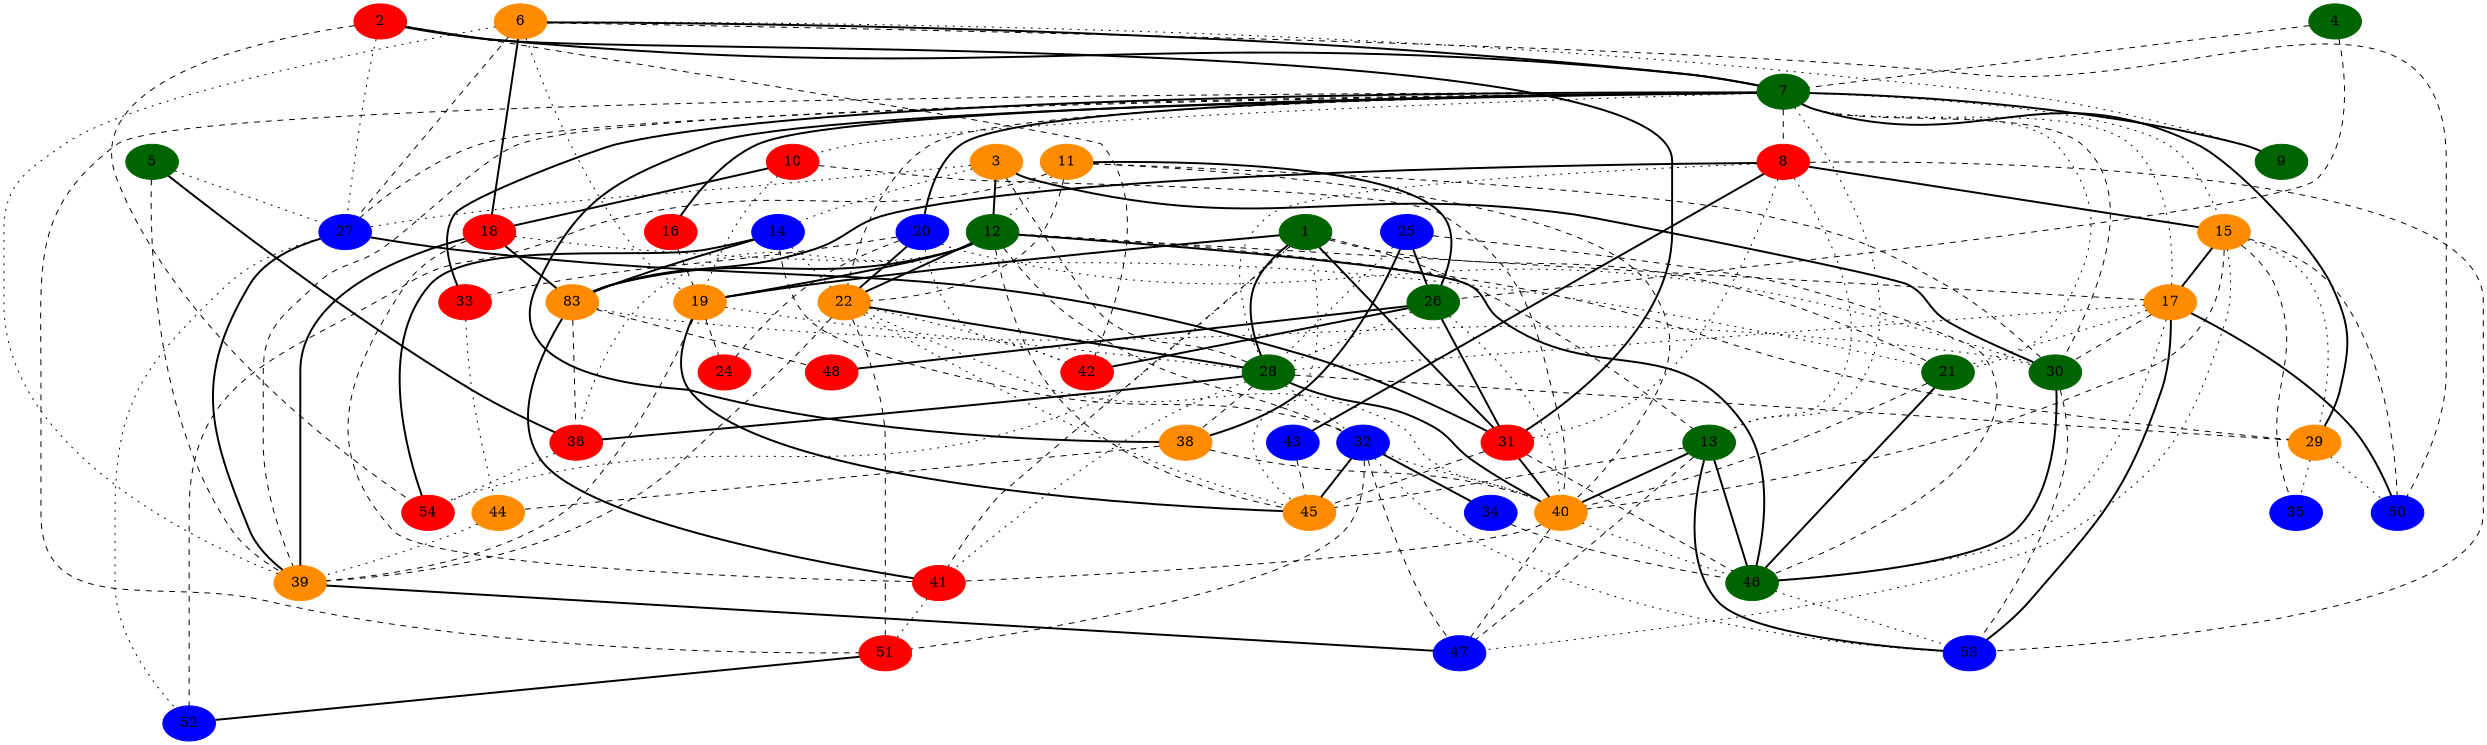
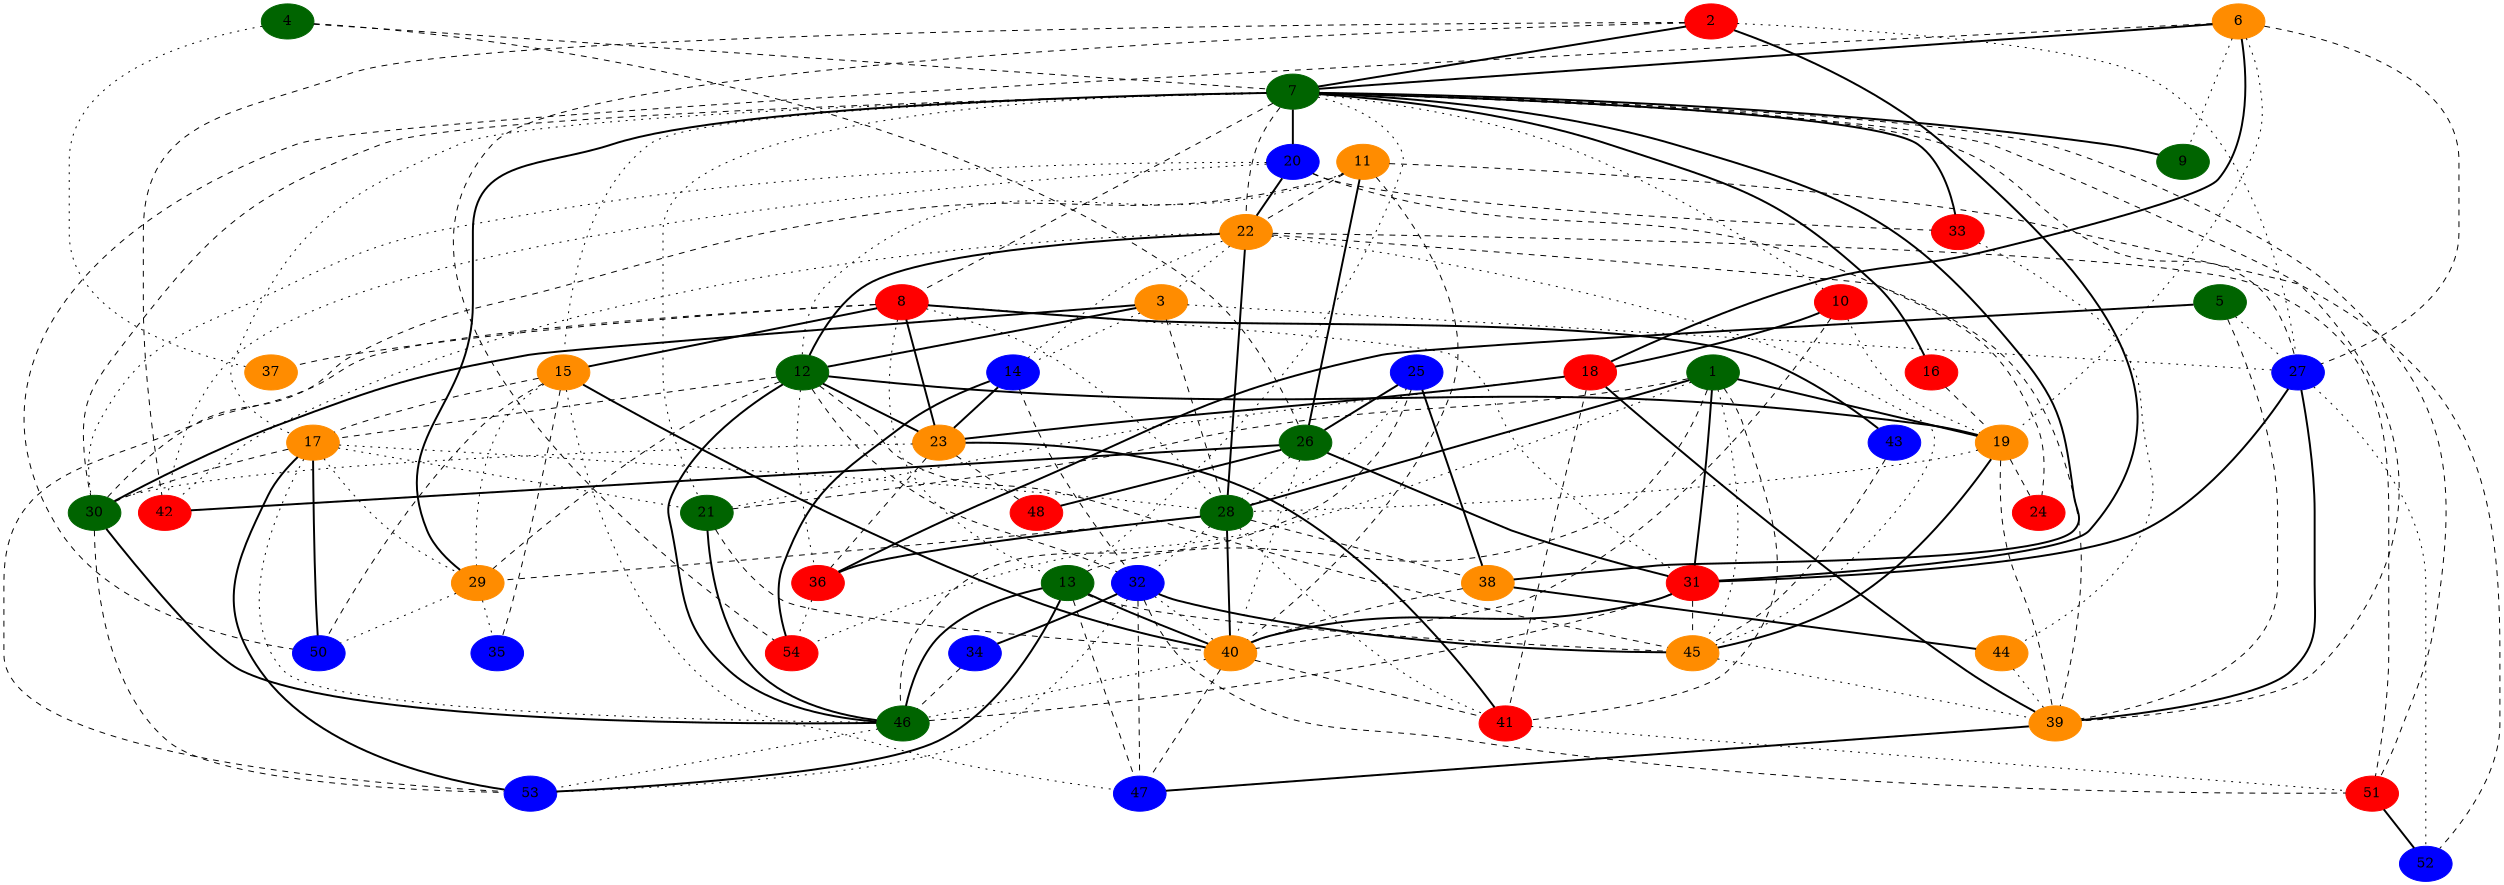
  graph {
    node [color=darkorange style=filled]
    edge [style=dashed weight=1.0]
    1 [color=darkgreen]
    13 [color=darkgreen]
    19
    21 [color=darkgreen]
    28 [color=darkgreen]
    31 [color=red]
    41 [color=red]
    45
    54 [color=red]
    53 [color=blue]
    40
    46 [color=darkgreen]
    47 [color=blue]
    39
    24 [color=red]
    36 [color=red]
    29
    38
    32 [color=blue]
    51 [color=red]
    2 [color=red]
    7 [color=darkgreen]
    27 [color=blue]
    42 [color=red]
    30 [color=darkgreen]
    9 [color=darkgreen]
    8 [color=red]
    10 [color=red]
    15
    16 [color=red]
    17
    20 [color=blue]
    22
    33 [color=red]
    52 [color=blue]
    3
    12 [color=darkgreen]
    14 [color=blue]
-   23 [label=83]
+   23
    4 [color=darkgreen]
    26 [color=darkgreen]
+   37
    48 [color=red]
    5 [color=darkgreen]
    6
    18 [color=red]
    50 [color=blue]
    43 [color=blue]
    35 [color=blue]
    44
    11
    34 [color=blue]
    25 [color=blue]
    1 -- 13
    1 -- 19 [style=bold]
    1 -- 21
    1 -- 28 [style=bold]
    1 -- 31 [style=bold weight=2.0]
    1 -- 41
    1 -- 45 [style=dotted]
    1 -- 54 [style=dotted]
    13 -- 45 [weight=2.0]
    13 -- 53 [style=bold]
    13 -- 40 [style=bold]
    13 -- 46 [style=bold]
    13 -- 47
    19 -- 28 [style=dotted]
    19 -- 45 [style=bold]
    19 -- 39
    19 -- 24 [weight=2.0]
    21 -- 40
    21 -- 46 [style=bold]
    28 -- 41 [style=dotted]
    28 -- 40 [style=bold]
    28 -- 36 [style=bold]
    28 -- 29
    28 -- 38
    28 -- 32 [style=dotted]
    31 -- 45 [weight=2.0]
    31 -- 40 [style=bold]
    31 -- 46 [weight=3.0]
    41 -- 51 [style=dotted]
    40 -- 41
    40 -- 46 [style=dotted]
    40 -- 47
    46 -- 53 [style=dotted]
    39 -- 47 [style=bold]
    36 -- 54 [style=dotted]
    29 -- 50 [style=dotted]
    29 -- 35 [style=dotted]
    38 -- 40
-   38 -- 44
+   38 -- 44 [style=bold]
    32 -- 45 [style=bold weight=2.0]
    32 -- 53 [style=dotted]
    32 -- 40 [style=dotted]
    32 -- 47 [weight=2.0]
    32 -- 51
    32 -- 34 [style=bold]
    51 -- 52 [style=bold]
    2 -- 31 [style=bold]
    2 -- 54
    2 -- 7 [style=bold]
    2 -- 27 [style=dotted weight=2.0]
    2 -- 42
    7 -- 13 [style=dotted]
    7 -- 21 [style=dotted weight=2.0]
    7 -- 39
    7 -- 29 [style=bold weight=2.0]
    7 -- 38 [style=bold]
    7 -- 51
    7 -- 27
    7 -- 30
    7 -- 9 [style=bold]
    7 -- 8
    7 -- 10 [style=dotted]
    7 -- 15 [style=dotted weight=2.0]
    7 -- 16 [style=bold]
    7 -- 17 [style=dotted]
    7 -- 20 [style=bold]
    7 -- 22
    7 -- 33 [style=bold]
    27 -- 31 [style=bold]
    27 -- 39 [style=bold]
    27 -- 52 [style=dotted]
    30 -- 53
    30 -- 46 [style=bold]
    8 -- 13 [style=dotted]
    8 -- 28 [style=dotted]
    8 -- 31 [style=dotted]
    8 -- 53
    8 -- 15 [style=bold]
    8 -- 23 [style=bold]
+   8 -- 37
    8 -- 43 [style=bold]
    10 -- 19 [style=dotted]
    10 -- 40
    10 -- 18 [style=bold]
-   15 -- 40 [weight=2.0]
+   15 -- 40 [style=bold weight=2.0]
    15 -- 47 [style=dotted]
    15 -- 29 [style=dotted]
-   15 -- 17 [style=bold]
+   15 -- 17
    15 -- 50
    15 -- 35
    16 -- 19 [weight=2.0]
    17 -- 21 [style=dotted]
    17 -- 28 [style=dotted]
    17 -- 53 [style=bold]
    17 -- 46 [style=dotted]
+   17 -- 29 [style=dotted]
    17 -- 30
    17 -- 50 [style=bold]
    20 -- 24
    20 -- 42 [style=dotted]
    20 -- 30 [style=dotted]
    20 -- 22 [style=bold]
    20 -- 33
    22 -- 28 [style=bold]
    22 -- 45 [style=dotted]
-   22 -- 40 [style=dotted]
+   22 -- 3 [style=dotted]
    22 -- 39
    22 -- 51
    22 -- 42 [style=dotted]
    33 -- 44 [style=dotted]
    3 -- 28 [weight=3.0]
    3 -- 27 [style=dotted]
    3 -- 30 [style=bold]
    3 -- 12 [style=bold]
    3 -- 14 [style=dotted]
    12 -- 19 [style=bold]
    12 -- 45
    12 -- 46 [style=bold]
    12 -- 36 [style=dotted]
    12 -- 29 [weight=2.0]
    12 -- 32
    12 -- 17
    12 -- 22 [style=bold weight=2.0]
    12 -- 23 [style=bold]
    14 -- 54 [style=bold]
    14 -- 32
    14 -- 22 [style=dotted]
    14 -- 23 [style=bold]
    23 -- 41 [style=bold]
    23 -- 36
    23 -- 30 [style=dotted]
    23 -- 48
    4 -- 7
    4 -- 26 [weight=2.0]
+   4 -- 37 [style=dotted]
    26 -- 28 [style=dotted]
    26 -- 31 [style=bold]
    26 -- 40 [style=dotted]
    26 -- 42 [style=bold]
    26 -- 48 [style=bold]
    5 -- 39
    5 -- 36 [style=bold]
    5 -- 27 [style=dotted]
    6 -- 19 [style=dotted]
-   6 -- 39 [style=dotted]
+   45 -- 39 [style=dotted]
    6 -- 7 [style=bold]
    6 -- 27 [weight=2.0]
    6 -- 9 [style=dotted]
    6 -- 18 [style=bold]
    6 -- 50
    18 -- 21 [style=dotted]
    18 -- 41
    18 -- 39 [style=bold]
    18 -- 23 [style=bold]
    43 -- 45
    44 -- 39 [style=dotted]
    11 -- 40
    11 -- 30
    11 -- 22
    11 -- 52
    11 -- 12 [style=dotted]
    11 -- 26 [style=bold]
    34 -- 46
    25 -- 28 [style=dotted]
    25 -- 46
    25 -- 38 [style=bold]
    25 -- 26 [style=bold]
  }
